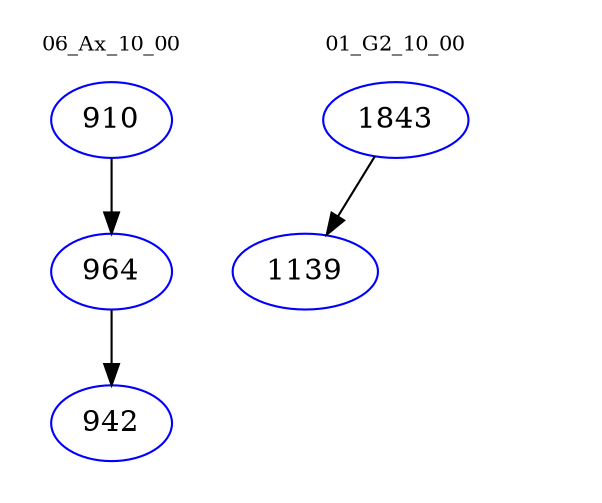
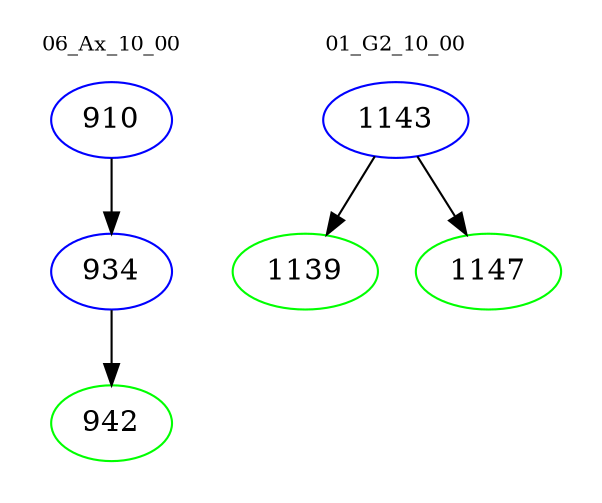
  digraph {
    fontname="DejaVu Serif"
    node [color=blue fontname="DejaVu Serif"]
    edge [color=black fontname="DejaVu Serif"]
-   n1 [label=964]
+   n1 [label=934]
    n2 [label=910]
-   n3 [label=942]
-   n4 [label=1843]
-   n5 [label=1139]
+   n3 [color=green label=942]
+   n4 [label=1143]
+   n5 [color=green label=1139]
+   n6 [color=green label=1147]
    subgraph cluster_1 {
      color=white
      fontsize=10
      label="06_Ax_10_00"
      n1
      n2
      n3
    }
    subgraph cluster_2 {
      color=white
      fontsize=10
      label="01_G2_10_00"
      n4
      n5
+     n6
    }
    n1 -> n3
    n2 -> n1
    n4 -> n5
+   n4 -> n6
  }
